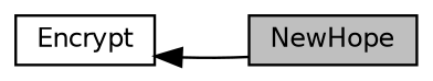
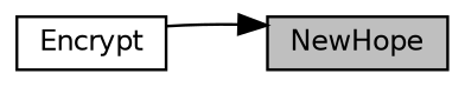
  digraph {
    rankdir=LR
    node [color=black fontname=Helvetica fontsize=10 shape=box style=filled]
    n1 [fillcolor=white height=0.2 label=Encrypt width=0.4]
    n2 [fillcolor=grey75 fontcolor=black height=0.2 label=NewHope width=0.4]
-   n1 -> n2 [dir=back fontname=Helvetica fontsize=10 labelfontname=Helvetica labelfontsize=10 shape=plaintext style=solid]
+   n2 -> n1 [dir=back fontname=Helvetica fontsize=10 labelfontname=Helvetica labelfontsize=10 shape=plaintext style=solid]
  }
